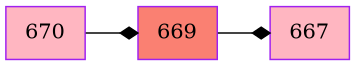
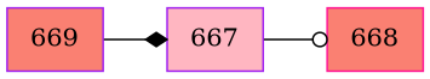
  digraph {
    rankdir=LR
    node [color=purple fillcolor=lightpink shape=record style=filled]
    edge [arrowhead=diamond]
-   n1 [label="{670}"]
    n2 [fillcolor=salmon label="{669}"]
    n3 [label="{667}"]
-   n1 -> n2
+   n4 [color=deeppink fillcolor=salmon label="{668}"]
    n2 -> n3
+   n3 -> n4 [arrowhead=odot]
  }
